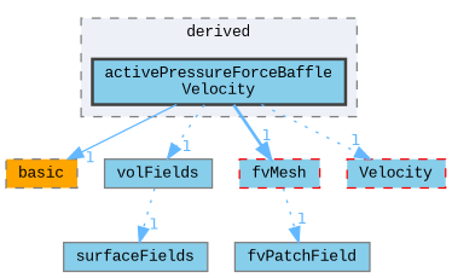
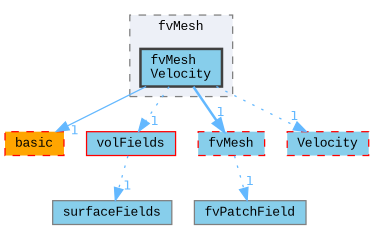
  digraph {
    compound=true
    fontname="Liberation Mono"
    node [color=red fillcolor=skyblue fontname="Liberation Mono" fontsize=10 shape=box style="filled,dashed"]
    edge [color=steelblue1 fontcolor=steelblue1 fontname="Liberation Mono" fontsize=10 headlabel=1 labeldistance=1.5 labelfontname=Helvetica labelfontsize=10 style=dotted]
-   n1 [color=grey25 height=0.2 label="activePressureForceBaffle\lVelocity" style="filled,bold" width=0.4]
-   n2 [color=grey50 fillcolor=orange height=0.2 label=basic width=0.4]
-   n3 [color=grey50 height=0.2 label=volFields style=filled width=0.4]
+   n1 [color=grey25 height=0.2 label="fvMesh\lVelocity" style="filled,bold" width=0.4]
+   n2 [fillcolor=orange height=0.2 label=basic width=0.4]
+   n3 [height=0.2 label=volFields style=filled width=0.4]
    n4 [height=0.2 label=fvMesh width=0.4]
    n5 [height=0.2 label=Velocity width=0.4]
    n6 [color=grey50 height=0.2 label=surfaceFields style=filled width=0.4]
    n7 [color=grey50 height=0.2 label=fvPatchField style=filled width=0.4]
    subgraph cluster_1 {
      bgcolor="#edf0f7"
      fontsize=10
-     label=derived
+     label=fvMesh
      pencolor=grey50
      style="filled,dashed"
      n1
    }
    n1 -> n2 [style=solid]
    n1 -> n3
    n1 -> n4 [style=bold]
    n1 -> n5
    n3 -> n6
    n4 -> n7
  }
